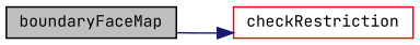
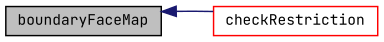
  digraph {
    rankdir=LR
    fontname="JetBrains Mono"
    node [fontname="JetBrains Mono" fontsize=10 shape=record]
    n1 [color=black fillcolor=grey75 fontcolor=black height=0.2 label=boundaryFaceMap style=filled width=0.4]
    n2 [color=red height=0.2 label=checkRestriction width=0.4]
-   n1 -> n2 [color=midnightblue fontname="JetBrains Mono" fontsize=10 labelfontname=Helvetica labelfontsize=10 style=solid]
+   n2 -> n1 [color=midnightblue fontname="JetBrains Mono" fontsize=10 labelfontname=Helvetica labelfontsize=10 style=solid]
  }
